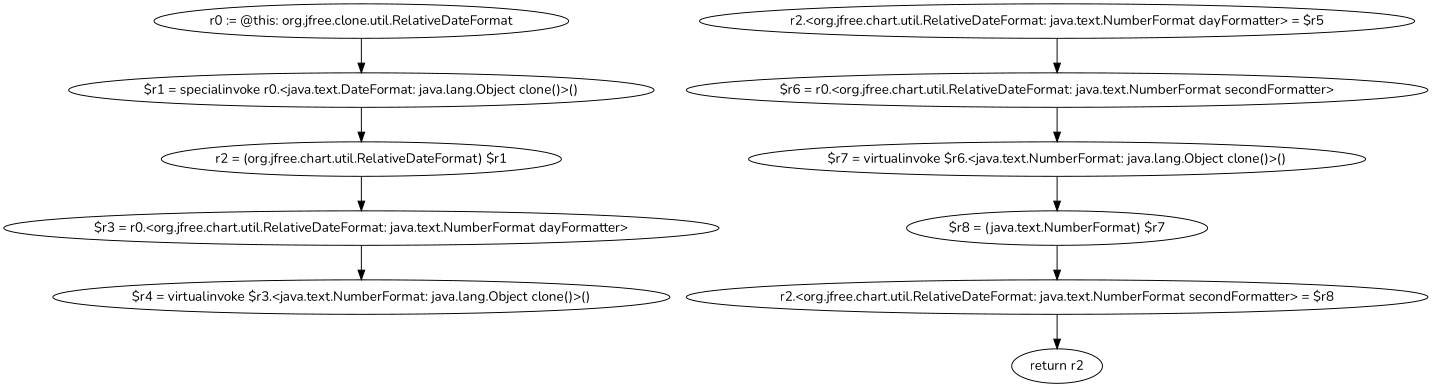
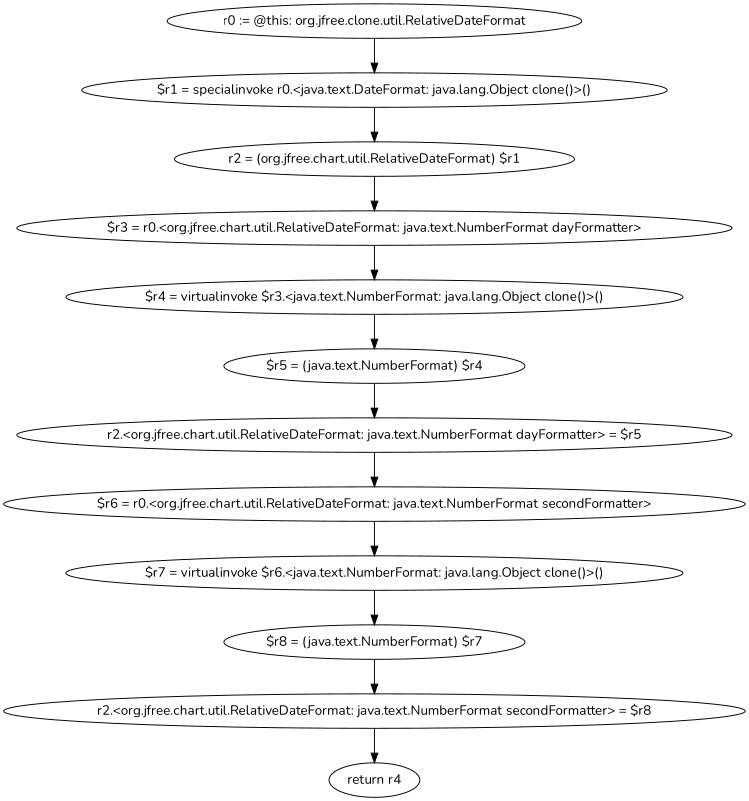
  digraph {
    fontname=Nunito
    node [fontname=Nunito]
    edge [fontname=Nunito]
    n1 [label="r0 := @this: org.jfree.clone.util.RelativeDateFormat"]
    "$r1 = specialinvoke r0.<java.text.DateFormat: java.lang.Object clone()>()"
    "r2 = (org.jfree.chart.util.RelativeDateFormat) $r1"
    "$r3 = r0.<org.jfree.chart.util.RelativeDateFormat: java.text.NumberFormat dayFormatter>"
    "$r4 = virtualinvoke $r3.<java.text.NumberFormat: java.lang.Object clone()>()"
+   "$r5 = (java.text.NumberFormat) $r4"
    "r2.<org.jfree.chart.util.RelativeDateFormat: java.text.NumberFormat dayFormatter> = $r5"
    "$r6 = r0.<org.jfree.chart.util.RelativeDateFormat: java.text.NumberFormat secondFormatter>"
    "$r7 = virtualinvoke $r6.<java.text.NumberFormat: java.lang.Object clone()>()"
    "$r8 = (java.text.NumberFormat) $r7"
    "r2.<org.jfree.chart.util.RelativeDateFormat: java.text.NumberFormat secondFormatter> = $r8"
-   "return r2"
+   "return r2" [label="return r4"]
    n1 -> "$r1 = specialinvoke r0.<java.text.DateFormat: java.lang.Object clone()>()"
    "$r1 = specialinvoke r0.<java.text.DateFormat: java.lang.Object clone()>()" -> "r2 = (org.jfree.chart.util.RelativeDateFormat) $r1"
    "r2 = (org.jfree.chart.util.RelativeDateFormat) $r1" -> "$r3 = r0.<org.jfree.chart.util.RelativeDateFormat: java.text.NumberFormat dayFormatter>"
    "$r3 = r0.<org.jfree.chart.util.RelativeDateFormat: java.text.NumberFormat dayFormatter>" -> "$r4 = virtualinvoke $r3.<java.text.NumberFormat: java.lang.Object clone()>()"
+   "$r4 = virtualinvoke $r3.<java.text.NumberFormat: java.lang.Object clone()>()" -> "$r5 = (java.text.NumberFormat) $r4"
+   "$r5 = (java.text.NumberFormat) $r4" -> "r2.<org.jfree.chart.util.RelativeDateFormat: java.text.NumberFormat dayFormatter> = $r5"
    "r2.<org.jfree.chart.util.RelativeDateFormat: java.text.NumberFormat dayFormatter> = $r5" -> "$r6 = r0.<org.jfree.chart.util.RelativeDateFormat: java.text.NumberFormat secondFormatter>"
    "$r6 = r0.<org.jfree.chart.util.RelativeDateFormat: java.text.NumberFormat secondFormatter>" -> "$r7 = virtualinvoke $r6.<java.text.NumberFormat: java.lang.Object clone()>()"
    "$r7 = virtualinvoke $r6.<java.text.NumberFormat: java.lang.Object clone()>()" -> "$r8 = (java.text.NumberFormat) $r7"
    "$r8 = (java.text.NumberFormat) $r7" -> "r2.<org.jfree.chart.util.RelativeDateFormat: java.text.NumberFormat secondFormatter> = $r8"
    "r2.<org.jfree.chart.util.RelativeDateFormat: java.text.NumberFormat secondFormatter> = $r8" -> "return r2"
  }
